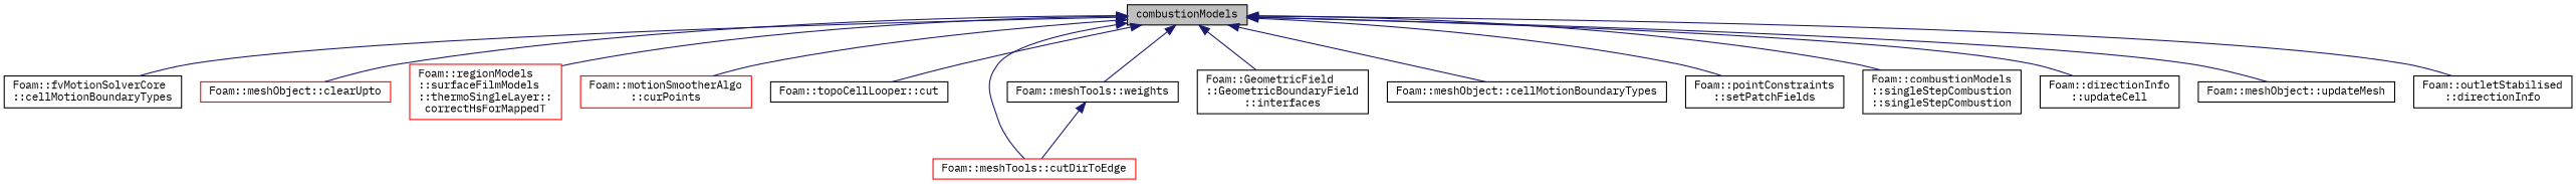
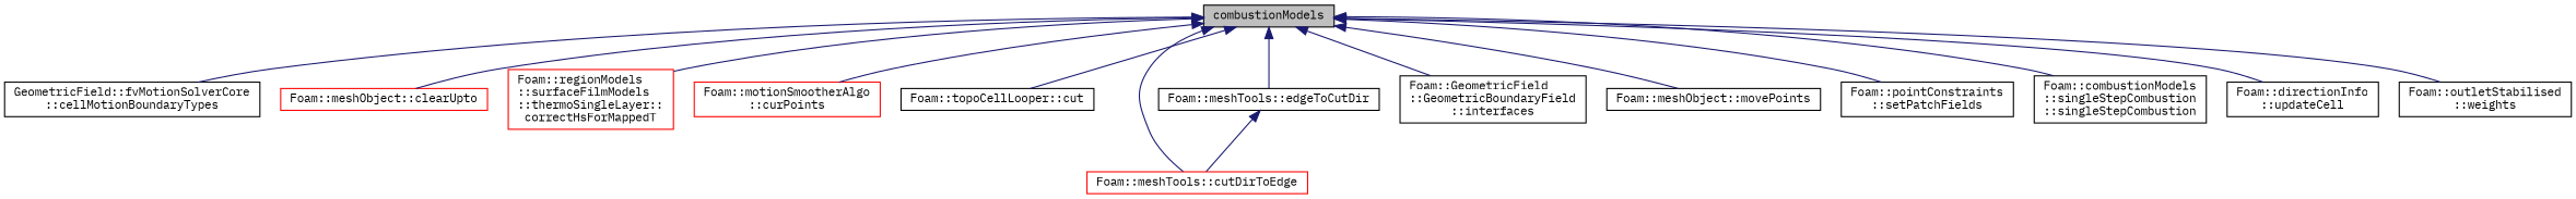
  digraph {
    fontname="IBM Plex Mono"
    rankdir=TB
    node [color=black fontname="IBM Plex Mono" fontsize=10 shape=record]
    edge [color=midnightblue dir=back fontname="IBM Plex Mono" fontsize=10 labelfontname=FreeSans labelfontsize=10 style=solid]
    n1 [fillcolor=grey75 fontcolor=black height=0.2 label=combustionModels style=filled width=0.4]
-   n2 [height=0.2 label="Foam::fvMotionSolverCore\l::cellMotionBoundaryTypes" width=0.4]
+   n2 [height=0.2 label="GeometricField::fvMotionSolverCore\l::cellMotionBoundaryTypes" width=0.4]
    n3 [color=red height=0.2 label="Foam::meshObject::clearUpto" width=0.4]
    n4 [color=red height=0.2 label="Foam::regionModels\l::surfaceFilmModels\l::thermoSingleLayer::\lcorrectHsForMappedT" width=0.4]
    n5 [color=red height=0.2 label="Foam::motionSmootherAlgo\l::curPoints" width=0.4]
    n6 [height=0.2 label="Foam::topoCellLooper::cut" width=0.4]
    n7 [color=red height=0.2 label="Foam::meshTools::cutDirToEdge" width=0.4]
-   n8 [height=0.2 label="Foam::meshTools::weights" width=0.4]
+   n8 [height=0.2 label="Foam::meshTools::edgeToCutDir" width=0.4]
    n9 [height=0.2 label="Foam::GeometricField\l::GeometricBoundaryField\l::interfaces" width=0.4]
-   n10 [height=0.2 label="Foam::meshObject::cellMotionBoundaryTypes" width=0.4]
+   n10 [height=0.2 label="Foam::meshObject::movePoints" width=0.4]
    n11 [height=0.2 label="Foam::pointConstraints\l::setPatchFields" width=0.4]
    n12 [height=0.2 label="Foam::combustionModels\l::singleStepCombustion\l::singleStepCombustion" width=0.4]
    n13 [height=0.2 label="Foam::directionInfo\l::updateCell" width=0.4]
-   n14 [height=0.2 label="Foam::meshObject::updateMesh" width=0.4]
-   n15 [height=0.2 label="Foam::outletStabilised\l::directionInfo" width=0.4]
+   n15 [height=0.2 label="Foam::outletStabilised\l::weights" width=0.4]
    n1 -> n2
    n1 -> n3
    n1 -> n4
    n1 -> n5
    n1 -> n6
    n1 -> n7
    n1 -> n8
    n1 -> n9
    n1 -> n10
    n1 -> n11
    n1 -> n12
    n1 -> n13
-   n1 -> n14
    n1 -> n15
    n8 -> n7
  }
